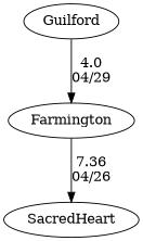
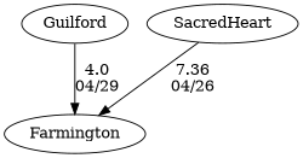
  digraph {
    edge [random=random]
    Guilford
    Farmington
    SacredHeart
    Guilford -> Farmington [label="4.0\n04/29" weight=96]
-   Farmington -> SacredHeart [label="7.36\n04/26" weight=93]
+   SacredHeart -> Farmington [label="7.36\n04/26" weight=93]
  }
